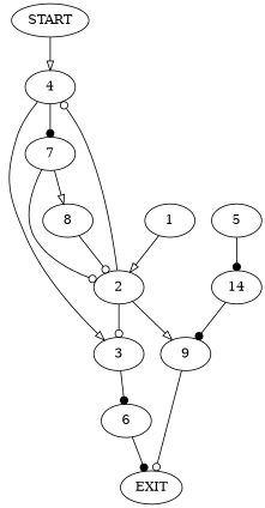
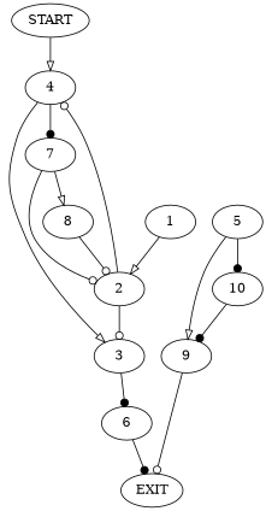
  digraph {
    edge [arrowhead=onormal]
    n1 [label=START]
    4
    1
    2
    n5 [label=EXIT]
    3
    6
    7
    5
    9
-   10 [label=14]
+   10
    8
    n1 -> 4
    4 -> 3
    4 -> 7 [arrowhead=dot]
    1 -> 2
    2 -> 4 [arrowhead=odot]
    2 -> 3 [arrowhead=odot]
    3 -> 6 [arrowhead=dot]
    6 -> n5 [arrowhead=dot]
    7 -> 2 [arrowhead=odot]
    7 -> 8
-   2 -> 9
+   5 -> 9
    5 -> 10 [arrowhead=dot]
    9 -> n5 [arrowhead=odot]
    10 -> 9 [arrowhead=dot]
    8 -> 2 [arrowhead=odot]
  }
